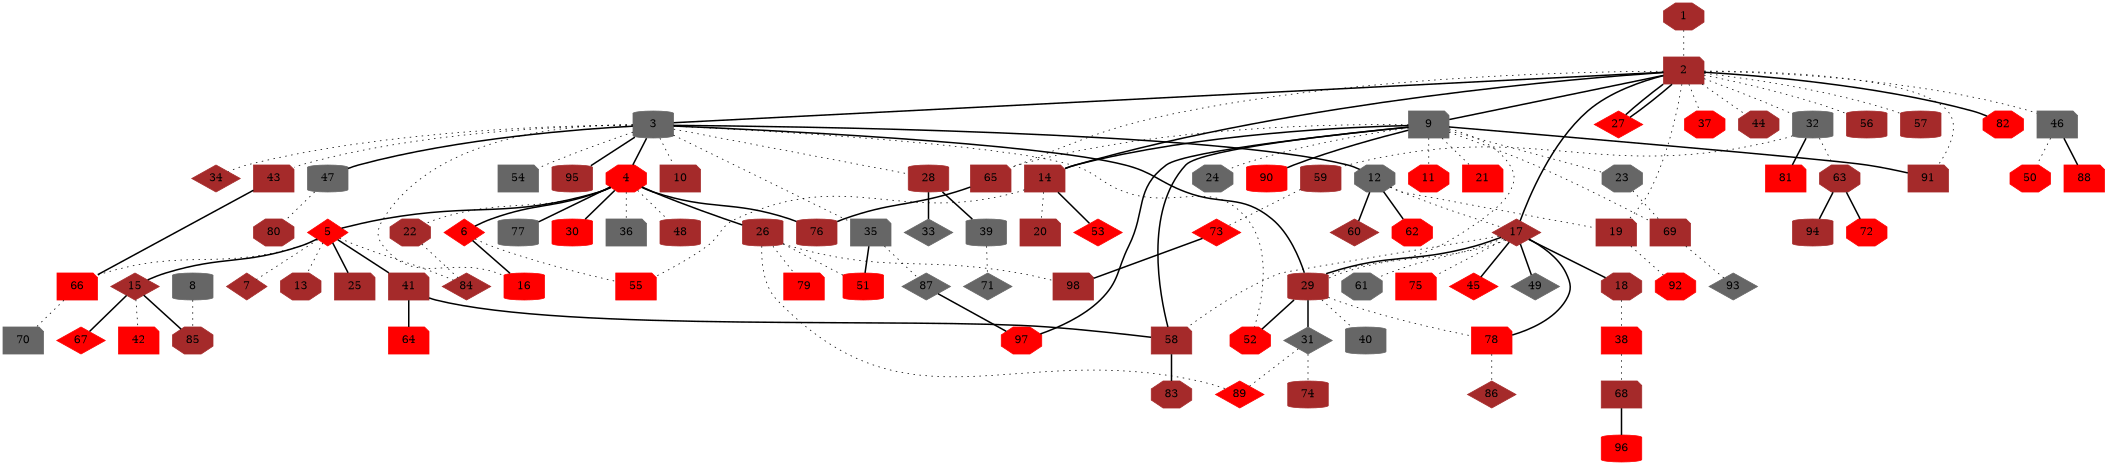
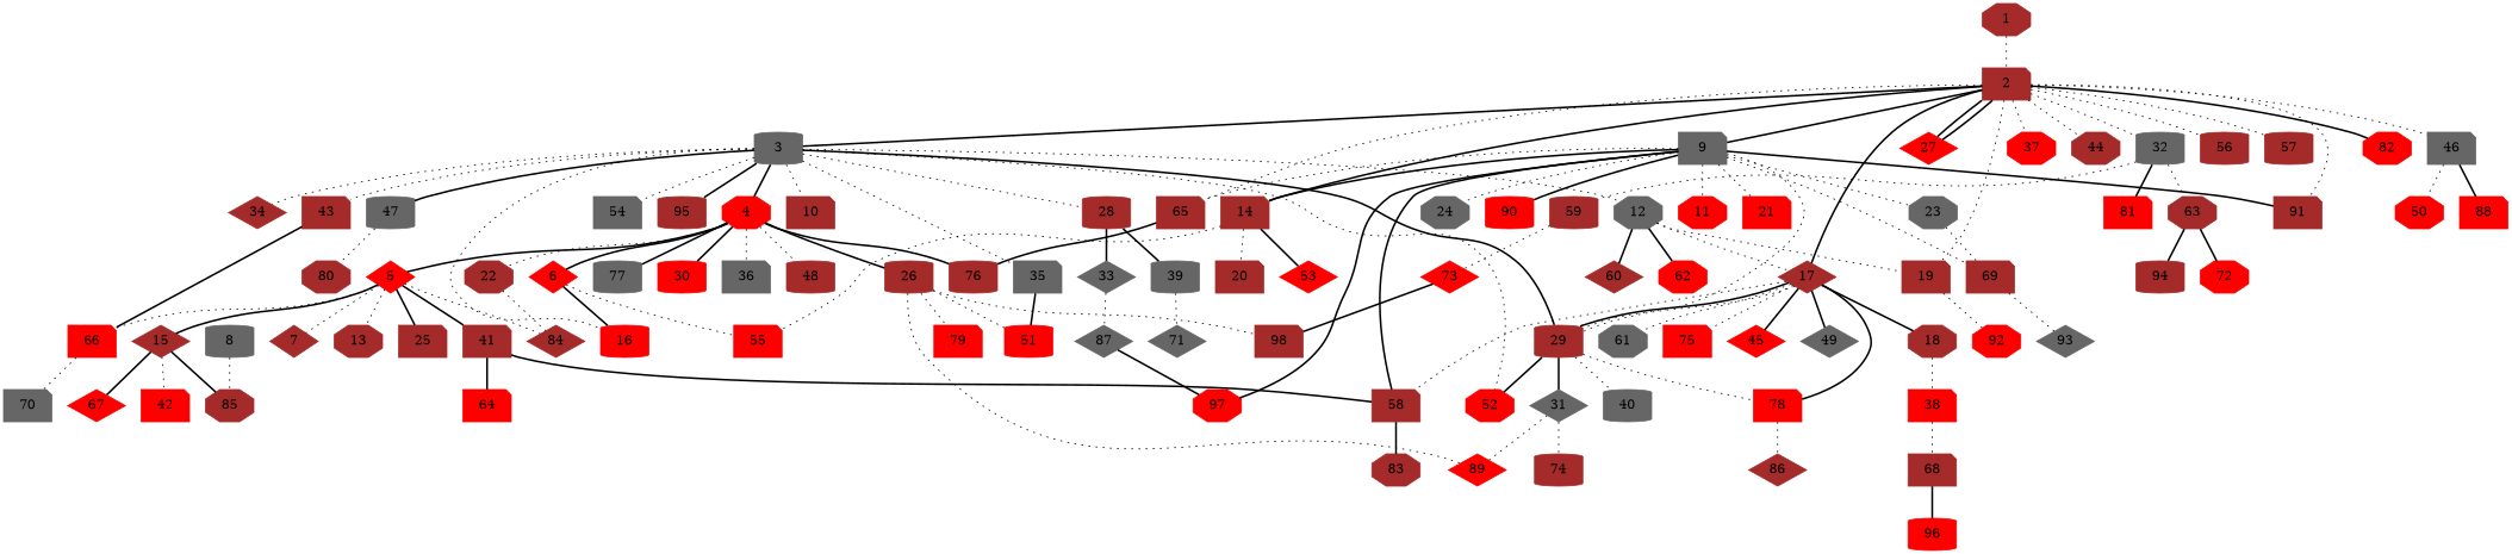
  graph {
    node [color=brown shape=note style=filled]
    edge [style=dotted]
    1 [shape=octagon]
    2
    3 [color=gray40 shape=cylinder]
    9 [color=gray40]
    14
    17 [shape=diamond]
    19
    27 [color=red shape=diamond]
    32 [color=gray40 shape=cylinder]
    37 [color=red shape=octagon]
    44 [shape=octagon]
    46 [color=gray40]
    56 [shape=cylinder]
    57 [shape=cylinder]
    65
    82 [color=red shape=octagon]
    91
    4 [color=red shape=octagon]
    10
    12 [color=gray40 shape=octagon]
    16 [color=red shape=cylinder]
    28 [shape=cylinder]
    29 [shape=cylinder]
    34 [shape=diamond]
    35 [color=gray40]
    43
    47 [color=gray40 shape=cylinder]
    52 [color=red shape=octagon]
    54 [color=gray40]
    95 [shape=cylinder]
    11 [color=red shape=octagon]
    21 [color=red]
    23 [color=gray40 shape=octagon]
    24 [color=gray40 shape=octagon]
    58
    69
    90 [color=red shape=cylinder]
    97 [color=red shape=octagon]
    55 [color=red]
    20
    53 [color=red shape=diamond]
    18 [shape=octagon]
    45 [color=red shape=diamond]
    49 [color=gray40 shape=diamond]
    61 [color=gray40 shape=octagon]
    75 [color=red]
    78 [color=red]
    92 [color=red shape=octagon]
    59 [shape=cylinder]
    63 [shape=octagon]
    81 [color=red]
    50 [color=red shape=octagon]
    88 [color=red]
    76 [shape=cylinder]
    5 [color=red shape=diamond]
    6 [color=red shape=diamond]
    22 [shape=octagon]
    26 [shape=cylinder]
    30 [color=red shape=cylinder]
    36 [color=gray40]
    48 [shape=cylinder]
    77 [color=gray40 shape=cylinder]
    8 [color=gray40 shape=cylinder]
    85 [shape=octagon]
    60 [shape=diamond]
    62 [color=red shape=octagon]
    33 [color=gray40 shape=diamond]
    39 [color=gray40 shape=cylinder]
    31 [color=gray40 shape=diamond]
    40 [color=gray40 shape=cylinder]
    51 [color=red shape=cylinder]
    87 [color=gray40 shape=diamond]
    66 [color=red]
    80 [shape=octagon]
    7 [shape=diamond]
    13 [shape=octagon]
    15 [shape=diamond]
    25
    41
    84 [shape=diamond]
    79 [color=red]
    89 [color=red shape=diamond]
    98
    42 [color=red]
    67 [color=red shape=diamond]
    64 [color=red]
    70 [color=gray40]
    83 [shape=octagon]
    93 [color=gray40 shape=diamond]
    38 [color=red]
    86 [shape=diamond]
    68
    71 [color=gray40 shape=diamond]
    74 [shape=cylinder]
    73 [color=red shape=diamond]
    72 [color=red shape=octagon]
    94 [shape=cylinder]
    96 [color=red shape=cylinder]
    1 -- 2
    2 -- 3 [style=bold]
    2 -- 9 [style=bold]
    2 -- 14 [style=bold]
    2 -- 17 [style=bold]
    2 -- 19
    2 -- 27 [style=bold]
    2 -- 27 [style=bold]
    2 -- 32
    2 -- 37
    2 -- 44
    2 -- 46
    2 -- 56
    2 -- 57
    2 -- 65
    2 -- 82 [style=bold]
    2 -- 91
    3 -- 4 [style=bold]
    3 -- 10
-   3 -- 12 [style=bold]
+   3 -- 12
    3 -- 16
    3 -- 28
    3 -- 29 [style=bold]
    3 -- 34
    3 -- 35
    3 -- 43
    3 -- 47 [style=bold]
    3 -- 52
    3 -- 54
    3 -- 95 [style=bold]
    9 -- 14 [style=bold]
    9 -- 65
    9 -- 91 [style=bold]
    9 -- 29
    9 -- 11
    9 -- 21
    9 -- 23
    9 -- 24
    9 -- 58 [style=bold]
    9 -- 69
    9 -- 90 [style=bold]
    9 -- 97 [style=bold]
    14 -- 55
    14 -- 20
    14 -- 53 [style=bold]
    17 -- 29 [style=bold]
    17 -- 29
    17 -- 58
    17 -- 18 [style=bold]
    17 -- 45 [style=bold]
    17 -- 49 [style=bold]
    17 -- 61
    17 -- 75
    17 -- 78 [style=bold]
    19 -- 92
    32 -- 59
    32 -- 63
    32 -- 81 [style=bold]
    46 -- 50
    46 -- 88 [style=bold]
    65 -- 76 [style=bold]
    4 -- 76 [style=bold]
    4 -- 5 [style=bold]
    4 -- 6 [style=bold]
    4 -- 22
    4 -- 26 [style=bold]
    4 -- 30 [style=bold]
    4 -- 36
    4 -- 48
    4 -- 77 [style=bold]
    12 -- 17
    12 -- 19
    12 -- 60 [style=bold]
    12 -- 62 [style=bold]
    28 -- 33 [style=bold]
    28 -- 39 [style=bold]
    29 -- 52 [style=bold]
    29 -- 78
    29 -- 31 [style=bold]
    29 -- 40
    35 -- 51 [style=bold]
-   35 -- 87
+   33 -- 87
    43 -- 66 [style=bold]
    47 -- 80
    23 -- 69
    58 -- 83 [style=bold]
    69 -- 93
    18 -- 38
    78 -- 86
    59 -- 73
    63 -- 72 [style=bold]
    63 -- 94 [style=bold]
    5 -- 66
    5 -- 7
    5 -- 13
    5 -- 15 [style=bold]
    5 -- 25 [style=bold]
    5 -- 41 [style=bold]
    5 -- 84
    6 -- 16 [style=bold]
    6 -- 55
    22 -- 84
    26 -- 51
    26 -- 79
    26 -- 89
    26 -- 98
    8 -- 85
    39 -- 71
    31 -- 89
    31 -- 74
    87 -- 97 [style=bold]
    66 -- 70
    15 -- 85 [style=bold]
    15 -- 42
    15 -- 67 [style=bold]
    41 -- 58 [style=bold]
    41 -- 64 [style=bold]
    38 -- 68
    68 -- 96 [style=bold]
    73 -- 98 [style=bold]
  }
